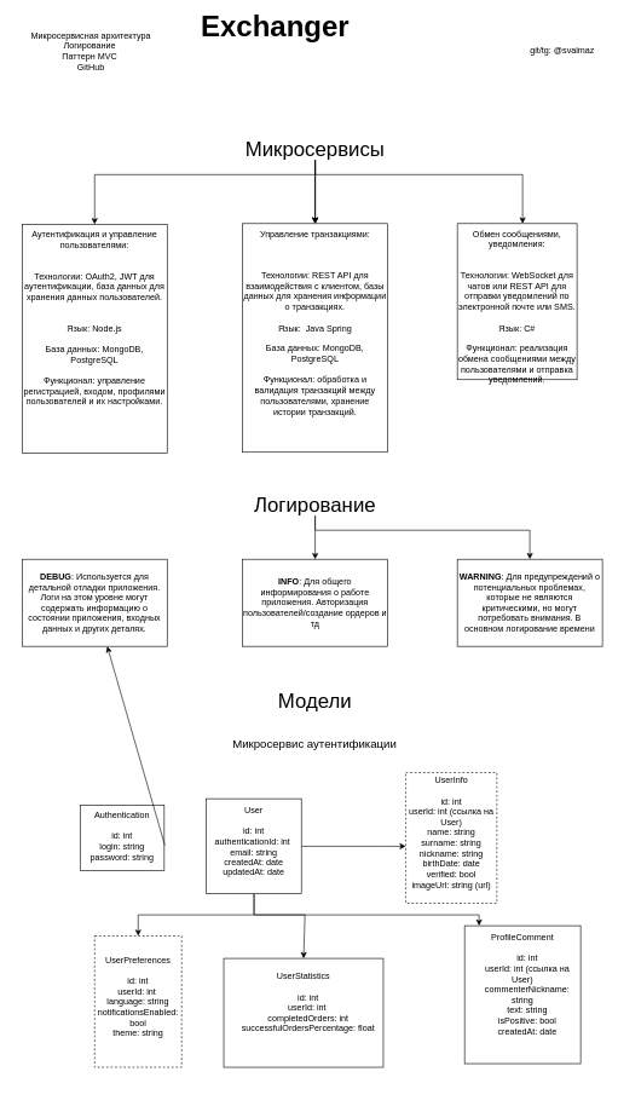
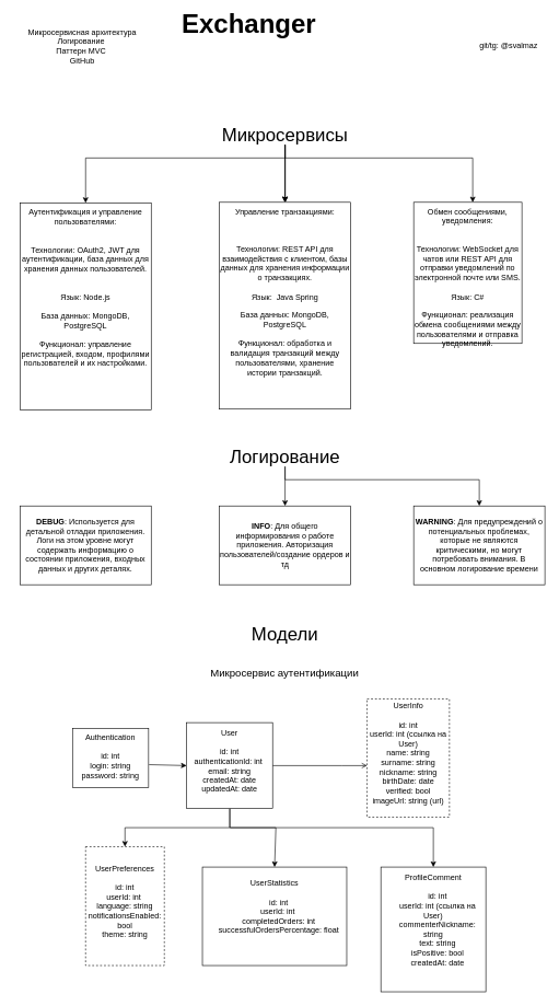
  <mxCell id="0" />
  <mxCell id="1" parent="0" />
  <mxCell id="2" value="&lt;b&gt;&lt;font style=&quot;font-size: 40px;&quot;&gt;Exchanger&lt;/font&gt;&lt;/b&gt;" style="text;html=1;align=center;verticalAlign=middle;whiteSpace=wrap;rounded=0;" vertex="1" parent="1"><mxGeometry x="349" y="20" width="60" height="30" as="geometry" /></mxCell>
  <mxCell id="3" value="Микросервисная архитектура&lt;div&gt;Логирование&amp;nbsp;&lt;/div&gt;&lt;div&gt;Паттерн MVC&amp;nbsp;&lt;/div&gt;&lt;div&gt;GitHub&lt;/div&gt;" style="text;html=1;align=center;verticalAlign=middle;whiteSpace=wrap;rounded=0;" vertex="1" parent="1"><mxGeometry width="210" height="80" as="geometry" x="20" y="30" /></mxCell>
  <mxCell id="4" value="" style="edgeStyle=orthogonalEdgeStyle;rounded=0;orthogonalLoop=1;jettySize=auto;html=1;" edge="1" parent="1" source="9" target="10"><mxGeometry relative="1" as="geometry"><Array as="points"><mxPoint x="434" y="240" /><mxPoint x="130" y="240" /></Array></mxGeometry></mxCell>
  <mxCell id="5" value="" style="edgeStyle=orthogonalEdgeStyle;rounded=0;orthogonalLoop=1;jettySize=auto;html=1;" edge="1" parent="1" source="9" target="11"><mxGeometry relative="1" as="geometry" /></mxCell>
  <mxCell id="6" value="" style="edgeStyle=orthogonalEdgeStyle;rounded=0;orthogonalLoop=1;jettySize=auto;html=1;" edge="1" parent="1" source="9" target="11"><mxGeometry relative="1" as="geometry" /></mxCell>
  <mxCell id="7" value="" style="edgeStyle=orthogonalEdgeStyle;rounded=0;orthogonalLoop=1;jettySize=auto;html=1;" edge="1" parent="1" source="9" target="11"><mxGeometry relative="1" as="geometry" /></mxCell>
  <mxCell id="8" value="" style="edgeStyle=orthogonalEdgeStyle;rounded=0;orthogonalLoop=1;jettySize=auto;html=1;" edge="1" parent="1" source="9" target="12"><mxGeometry relative="1" as="geometry"><Array as="points"><mxPoint x="434" y="240" /><mxPoint x="720" y="240" /></Array></mxGeometry></mxCell>
  <mxCell id="9" value="&lt;font style=&quot;font-size: 28px;&quot;&gt;Микросервисы&lt;/font&gt;" style="text;html=1;align=center;verticalAlign=middle;whiteSpace=wrap;rounded=0;" vertex="1" parent="1"><mxGeometry x="404" y="190" width="60" height="30" as="geometry" /></mxCell>
  <mxCell id="10" value="&lt;font style=&quot;font-size: 12px;&quot;&gt;Аутентификация и управление пользователями:&lt;/font&gt;&lt;div&gt;&lt;font style=&quot;font-size: 12px;&quot;&gt;&lt;br&gt;&lt;/font&gt;&lt;/div&gt;&lt;div&gt;&lt;font style=&quot;font-size: 12px;&quot;&gt;&lt;br&gt;&lt;/font&gt;&lt;/div&gt;&lt;div&gt;&lt;font style=&quot;font-size: 12px;&quot;&gt;Технологии: OAuth2, JWT для аутентификации, база данных для хранения данных пользователей.&lt;/font&gt;&lt;/div&gt;&lt;div&gt;&lt;font style=&quot;font-size: 12px;&quot;&gt;&lt;br&gt;&lt;/font&gt;&lt;/div&gt;&lt;div&gt;&lt;font style=&quot;font-size: 12px;&quot;&gt;&lt;br&gt;&lt;/font&gt;&lt;/div&gt;&lt;div&gt;&lt;font style=&quot;font-size: 12px;&quot;&gt;&lt;div&gt;Язык: Node.js&lt;/div&gt;&lt;div&gt;&lt;br&gt;&lt;/div&gt;&lt;div&gt;База данных: MongoDB, PostgreSQL&lt;/div&gt;&lt;div&gt;&lt;br&gt;&lt;/div&gt;&lt;div&gt;Функционал: управление регистрацией, входом, профилями пользователей и их настройками.&lt;/div&gt;&lt;div&gt;&lt;br&gt;&lt;/div&gt;&lt;/font&gt;&lt;/div&gt;" style="whiteSpace=wrap;html=1;verticalAlign=top;" vertex="1" parent="1"><mxGeometry x="30" y="308.5" width="200" height="315" as="geometry" /></mxCell>
  <mxCell id="11" value="Управление транзакциями:&lt;div&gt;&lt;br&gt;&lt;/div&gt;&lt;div&gt;&lt;br&gt;&lt;/div&gt;&lt;div&gt;&lt;br&gt;&lt;/div&gt;&lt;div&gt;Технологии: REST API для взаимодействия с клиентом, базы данных для хранения информации о транзакциях.&lt;/div&gt;&lt;div&gt;&lt;br&gt;&lt;/div&gt;&lt;div&gt;Язык:&amp;nbsp; Java Spring&lt;/div&gt;&lt;div&gt;&lt;br&gt;&lt;/div&gt;&lt;div&gt;База данных: MongoDB, PostgreSQL&lt;/div&gt;&lt;div&gt;&lt;br&gt;&lt;/div&gt;&lt;div&gt;Функционал: обработка и валидация транзакций между пользователями, хранение истории транзакций.&lt;/div&gt;" style="whiteSpace=wrap;html=1;verticalAlign=top;" vertex="1" parent="1"><mxGeometry x="334" y="307.5" width="200" height="315" as="geometry" /></mxCell>
  <mxCell id="12" value="Обмен сообщениями, уведомления:&lt;div&gt;&lt;br&gt;&lt;/div&gt;&lt;div&gt;&lt;br&gt;&lt;/div&gt;&lt;div&gt;Технологии: WebSocket для чатов или REST API для отправки уведомлений по электронной почте или SMS.&lt;/div&gt;&lt;div&gt;&lt;br&gt;&lt;/div&gt;&lt;div&gt;Язык: C#&lt;/div&gt;&lt;div&gt;&lt;br&gt;&lt;/div&gt;&lt;div&gt;Функционал: реализация обмена сообщениями между пользователями и отправка уведомлений.&lt;/div&gt;&lt;div&gt;&lt;br&gt;&lt;/div&gt;" style="whiteSpace=wrap;html=1;verticalAlign=top;" vertex="1" parent="1"><mxGeometry x="630" y="307.5" width="165" height="215" as="geometry" /></mxCell>
  <mxCell id="13" value="git/tg: @svalmaz" style="text;html=1;align=center;verticalAlign=middle;whiteSpace=wrap;rounded=0;" vertex="1" parent="1"><mxGeometry x="720" y="55" width="110" height="30" as="geometry" /></mxCell>
  <mxCell id="14" value="" style="edgeStyle=orthogonalEdgeStyle;rounded=0;orthogonalLoop=1;jettySize=auto;html=1;" edge="1" parent="1" source="16" target="18"><mxGeometry relative="1" as="geometry" /></mxCell>
  <mxCell id="15" value="" style="edgeStyle=orthogonalEdgeStyle;rounded=0;orthogonalLoop=1;jettySize=auto;html=1;" edge="1" parent="1" source="16" target="19"><mxGeometry relative="1" as="geometry"><Array as="points"><mxPoint x="434" y="730" /><mxPoint x="730" y="730" /></Array></mxGeometry></mxCell>
  <mxCell id="16" value="&lt;font style=&quot;font-size: 28px;&quot;&gt;Логирование&lt;/font&gt;" style="text;html=1;align=center;verticalAlign=middle;whiteSpace=wrap;rounded=0;" vertex="1" parent="1"><mxGeometry x="404" y="680" width="60" height="30" as="geometry" /></mxCell>
  <mxCell id="17" value="&lt;strong&gt;DEBUG&lt;/strong&gt;: Используется для детальной отладки приложения. Логи на этом уровне могут содержать информацию о состоянии приложения, входных данных и других деталях." style="whiteSpace=wrap;html=1;" vertex="1" parent="1"><mxGeometry x="30" y="770" width="200" height="120" as="geometry" /></mxCell>
  <mxCell id="18" value="&lt;strong&gt;INFO&lt;/strong&gt;: Для общего информирования о работе приложения. Авторизация пользователей/создание ордеров и тд" style="whiteSpace=wrap;html=1;" vertex="1" parent="1"><mxGeometry x="334" y="770" width="200" height="120" as="geometry" /></mxCell>
  <mxCell id="19" value="&lt;strong&gt;WARNING&lt;/strong&gt;: Для предупреждений о потенциальных проблемах, которые не являются критическими, но могут потребовать внимания. В основном логирование времени" style="whiteSpace=wrap;html=1;" vertex="1" parent="1"><mxGeometry x="630" y="770" width="200" height="120" as="geometry" /></mxCell>
  <mxCell id="20" value="&lt;font style=&quot;font-size: 28px;&quot;&gt;Модели&lt;/font&gt;" style="text;html=1;align=center;verticalAlign=middle;whiteSpace=wrap;rounded=0;" vertex="1" parent="1"><mxGeometry x="404" y="950" width="60" height="30" as="geometry" /></mxCell>
  <mxCell id="21" value="&lt;font style=&quot;font-size: 16px;&quot;&gt;Микросервис аутентификации&lt;/font&gt;" style="text;html=1;align=center;verticalAlign=middle;whiteSpace=wrap;rounded=0;" vertex="1" parent="1"><mxGeometry x="308" y="1010" width="251" height="30" as="geometry" /></mxCell>
  <mxCell id="22" value="Authentication&lt;br&gt;&lt;br&gt;    id: int&lt;br&gt;    login: string&lt;br&gt;    password: string&lt;div&gt;&lt;br&gt;&lt;/div&gt;" style="whiteSpace=wrap;html=1;align=center;verticalAlign=top;" vertex="1" parent="1"><mxGeometry x="110" y="1109" width="116" height="90" as="geometry" /></mxCell>
  <mxCell id="23" value="" style="edgeStyle=orthogonalEdgeStyle;rounded=0;orthogonalLoop=1;jettySize=auto;html=1;" edge="1" parent="1" source="26" target="28"><mxGeometry relative="1" as="geometry"><Array as="points"><mxPoint x="350" y="1260" /><mxPoint x="190" y="1260" /></Array></mxGeometry></mxCell>
- <mxCell id="24" value="" style="edgeStyle=orthogonalEdgeStyle;rounded=0;orthogonalLoop=1;jettySize=auto;html=1;" edge="1" parent="1" source="26" target="27"><mxGeometry relative="1" as="geometry"><Array as="points"><mxPoint x="520" y="1166" /><mxPoint x="520" y="1166" /></Array></mxGeometry></mxCell>
+ <mxCell id="24" value="" style="edgeStyle=orthogonalEdgeStyle;rounded=0;orthogonalLoop=1;jettySize=auto;html=1;endArrow=open;" edge="1" parent="1" source="26" target="27"><mxGeometry relative="1" as="geometry"><Array as="points"><mxPoint x="520" y="1166" /><mxPoint x="520" y="1166" /></Array></mxGeometry></mxCell>
  <mxCell id="25" value="" style="edgeStyle=orthogonalEdgeStyle;rounded=0;orthogonalLoop=1;jettySize=auto;html=1;" edge="1" parent="1" target="32"><mxGeometry relative="1" as="geometry"><mxPoint x="350" y="1230" as="sourcePoint" /><Array as="points"><mxPoint x="350" y="1260" /><mxPoint x="660" y="1260" /></Array></mxGeometry></mxCell>
  <mxCell id="26" value="User&lt;br&gt;&lt;br&gt;    id: int&lt;br&gt;    authenticationId: int&amp;nbsp;&lt;br&gt;    email: string&lt;br&gt;    createdAt: date&lt;br&gt;    updatedAt: date&lt;div&gt;&lt;br&gt;&lt;/div&gt;" style="rounded=0;whiteSpace=wrap;html=1;align=center;" vertex="1" parent="1"><mxGeometry x="284" y="1100" width="131" height="131" as="geometry" /></mxCell>
  <mxCell id="27" value="UserInfo&lt;br&gt;&lt;br&gt;    id: int&lt;br&gt;    userId: int (ссылка на User)&lt;br&gt;    name: string&lt;br&gt;    surname: string&lt;br&gt;    nickname: string&lt;br&gt;    birthDate: date&lt;br&gt;    verified: bool&lt;br&gt;    imageUrl: string (url)&lt;div&gt;&lt;br/&gt;&lt;/div&gt;" style="rounded=0;whiteSpace=wrap;html=1;dashed=1;" vertex="1" parent="1"><mxGeometry x="559" y="1064" width="125.5" height="180" as="geometry" /></mxCell>
  <mxCell id="28" value="UserPreferences&lt;br&gt;&lt;br&gt;    id: int&lt;br&gt;    userId: int&amp;nbsp;&lt;br&gt;    language: string&lt;br&gt;    notificationsEnabled: bool&lt;br&gt;    theme: string&lt;div&gt;&lt;br&gt;&lt;/div&gt;" style="rounded=0;whiteSpace=wrap;html=1;dashed=1;" vertex="1" parent="1"><mxGeometry x="130" y="1289" width="120" height="181" as="geometry" /></mxCell>
- <mxCell id="29" value="" style="endArrow=classic;html=1;rounded=0;exitX=1.006;exitY=0.611;exitDx=0;exitDy=0;exitPerimeter=0;" edge="1" parent="1" source="22" target="17"><mxGeometry width="50" height="50" relative="1" as="geometry"><mxPoint x="44" y="1180" as="sourcePoint" /><mxPoint x="94" y="1130" as="targetPoint" /></mxGeometry></mxCell>
+ <mxCell id="29" value="" style="endArrow=classic;html=1;rounded=0;entryX=0;entryY=0.5;entryDx=0;entryDy=0;exitX=1.006;exitY=0.611;exitDx=0;exitDy=0;exitPerimeter=0;" edge="1" parent="1" source="22" target="26"><mxGeometry width="50" height="50" relative="1" as="geometry"><mxPoint x="44" y="1180" as="sourcePoint" /><mxPoint x="94" y="1130" as="targetPoint" /></mxGeometry></mxCell>
  <mxCell id="30" value="&lt;div&gt;UserStatistics&lt;/div&gt;&lt;div&gt;&lt;br&gt;&lt;/div&gt;&lt;div&gt;&amp;nbsp; &amp;nbsp; id: int&lt;/div&gt;&lt;div&gt;&amp;nbsp; &amp;nbsp; userId: int&amp;nbsp;&lt;/div&gt;&lt;div&gt;&amp;nbsp; &amp;nbsp; completedOrders: int&lt;/div&gt;&lt;div&gt;&amp;nbsp; &amp;nbsp; successfulOrdersPercentage: float&lt;/div&gt;&lt;div&gt;&lt;br&gt;&lt;/div&gt;&lt;div&gt;&lt;br&gt;&lt;/div&gt;" style="rounded=0;whiteSpace=wrap;html=1;align=center;" vertex="1" parent="1"><mxGeometry x="308" y="1320" width="220" height="150" as="geometry" /></mxCell>
  <mxCell id="31" value="" style="endArrow=classic;html=1;rounded=0;entryX=0.5;entryY=0;entryDx=0;entryDy=0;" edge="1" parent="1" target="30"><mxGeometry width="50" height="50" relative="1" as="geometry"><mxPoint x="350" y="1260" as="sourcePoint" /><mxPoint x="320" y="1200" as="targetPoint" /><Array as="points"><mxPoint x="420" y="1260" /></Array></mxGeometry></mxCell>
- <mxCell id="32" value="&lt;div&gt;ProfileComment&lt;/div&gt;&lt;div&gt;&lt;br&gt;&lt;/div&gt;&lt;div&gt;&amp;nbsp; &amp;nbsp; id: int&lt;/div&gt;&lt;div&gt;&amp;nbsp; &amp;nbsp; userId: int (ссылка на User)&lt;/div&gt;&lt;div&gt;&amp;nbsp; &amp;nbsp; commenterNickname: string&lt;/div&gt;&lt;div&gt;&amp;nbsp; &amp;nbsp; text: string&lt;/div&gt;&lt;div&gt;&amp;nbsp; &amp;nbsp; isPositive: bool&lt;/div&gt;&lt;div&gt;&amp;nbsp; &amp;nbsp; createdAt: date&lt;/div&gt;&lt;div&gt;&lt;br&gt;&lt;/div&gt;&lt;div&gt;&lt;br&gt;&lt;/div&gt;" style="whiteSpace=wrap;html=1;rounded=0;" vertex="1" parent="1"><mxGeometry x="640" y="1275" width="160" height="190" as="geometry" /></mxCell>
+ <mxCell id="32" value="&lt;div&gt;ProfileComment&lt;/div&gt;&lt;div&gt;&lt;br&gt;&lt;/div&gt;&lt;div&gt;&amp;nbsp; &amp;nbsp; id: int&lt;/div&gt;&lt;div&gt;&amp;nbsp; &amp;nbsp; userId: int (ссылка на User)&lt;/div&gt;&lt;div&gt;&amp;nbsp; &amp;nbsp; commenterNickname: string&lt;/div&gt;&lt;div&gt;&amp;nbsp; &amp;nbsp; text: string&lt;/div&gt;&lt;div&gt;&amp;nbsp; &amp;nbsp; isPositive: bool&lt;/div&gt;&lt;div&gt;&amp;nbsp; &amp;nbsp; createdAt: date&lt;/div&gt;&lt;div&gt;&lt;br&gt;&lt;/div&gt;&lt;div&gt;&lt;br&gt;&lt;/div&gt;" style="whiteSpace=wrap;html=1;rounded=0;" vertex="1" parent="1"><mxGeometry x="580" y="1320" width="160" height="190" as="geometry" /></mxCell>
